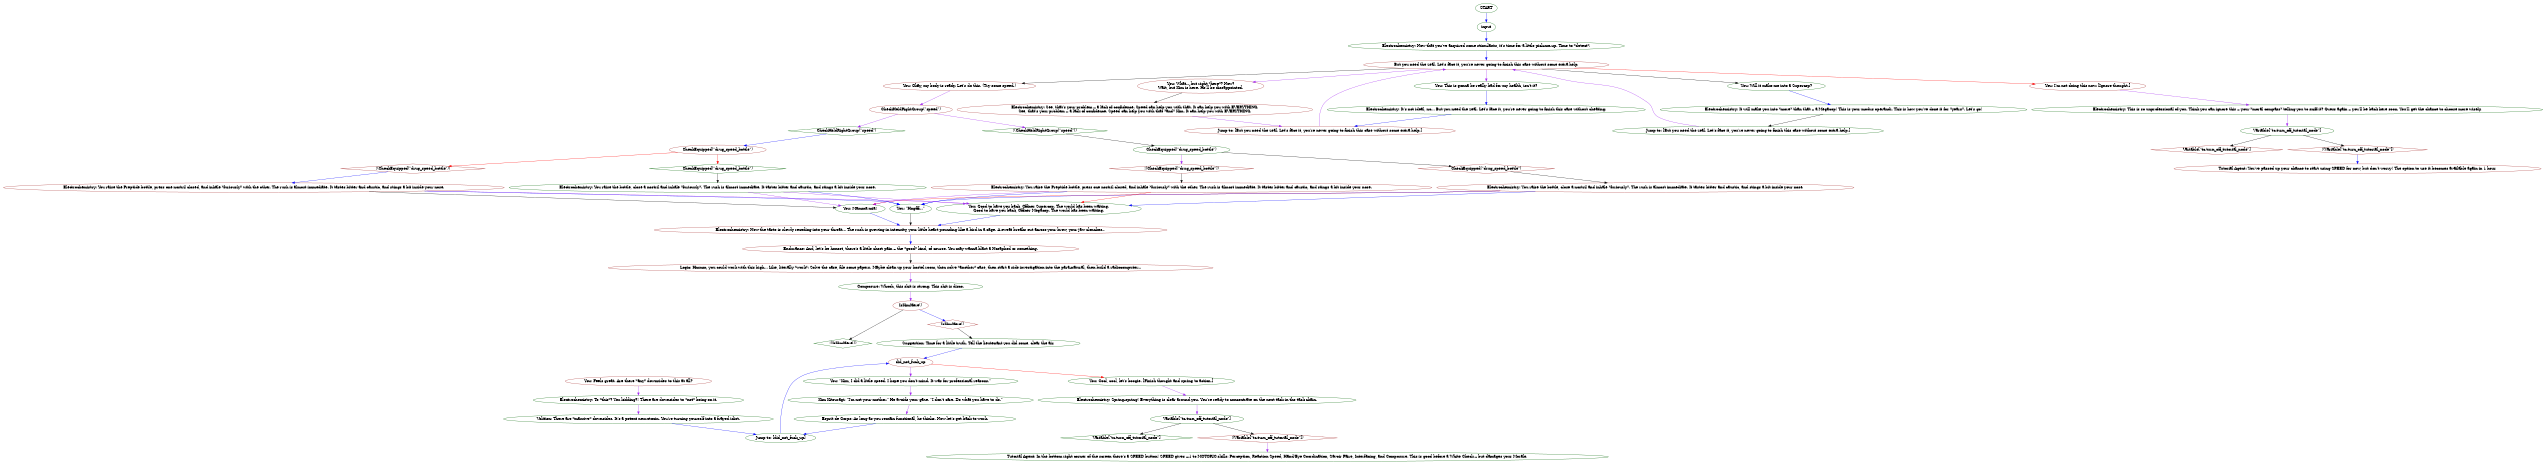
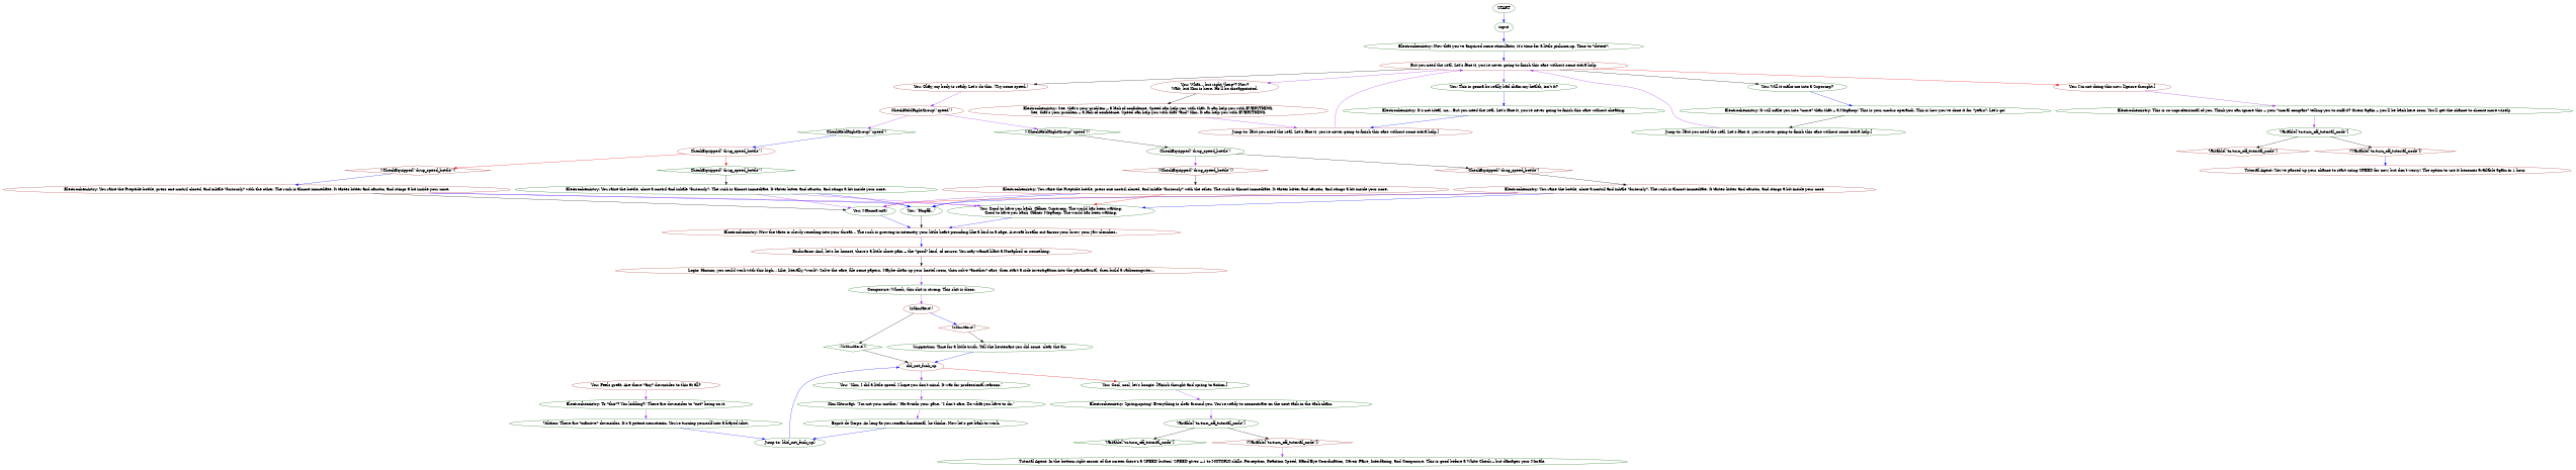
  digraph {
    node [color=darkgreen]
    edge [color=purple]
    n1 [label=START]
    n2 [label=input]
    n3 [label="Electrochemistry: Now that you've acquired some stimulants, it's time for a little pick-me-up. Time to *detect*."]
    n4 [color=brown label="But you need the zeal. Let's face it, you're never going to finish this case without some extra help."]
    n5 [color=brown label="CheckHeldRightGroup(\"speed\")"]
    n6 [label="CheckHeldRightGroup(\"speed\")" shape=diamond]
    n7 [label="!(CheckHeldRightGroup(\"speed\"))" shape=diamond]
    n8 [color=brown label="CheckEquipped(\"drug_speed_bottle\")"]
    n9 [label="CheckEquipped(\"drug_speed_bottle\")"]
    n10 [label="CheckEquipped(\"drug_speed_bottle\")" shape=diamond]
    n11 [color=brown label="!(CheckEquipped(\"drug_speed_bottle\"))" shape=diamond]
    n12 [color=brown label="CheckEquipped(\"drug_speed_bottle\")" shape=diamond]
    n13 [color=brown label="!(CheckEquipped(\"drug_speed_bottle\"))" shape=diamond]
    n14 [label="Composure: Whooh, this shit is strong. This shit is disco."]
    n15 [color=brown label="IsKimHere()"]
    n16 [color=brown label="IsKimHere()" shape=diamond]
    n17 [label="!(IsKimHere())" shape=diamond]
    n18 [label="Variable[\"tc.turn_off_tutorial_node\"]"]
    n19 [color=brown label="Variable[\"tc.turn_off_tutorial_node\"]" shape=diamond]
    n20 [color=brown label="!(Variable[\"tc.turn_off_tutorial_node\"])" shape=diamond]
    n21 [color=brown label="Tutorial Agent: You've passed up your chance to start using SPEED for now, but don't worry! The option to use it becomes available again in 1 hour."]
    n22 [color=brown label="Electrochemistry: You raise the bottle, close a nostril and inhale *furiously*. The rush is almost immediate. It tastes bitter and caustic, and stings a bit inside your nose."]
    n23 [color=brown label="Electrochemistry: You raise the Preptide bottle, press one nostril closed, and inhale *furiously* with the other. The rush is almost immediate. It tastes bitter and caustic, and stings a bit inside your nose."]
    n24 [label="You: Mamma mia!"]
    n25 [label="You: \"Hngfff...\""]
    n26 [label="You: Good to have you back, Officer Supercop. The world has been waiting.\nGood to have you back, Officer Megacop. The world has been waiting."]
    n27 [color=brown label="Electrochemistry: Now the taste is slowly receding into your throat... The rush is growing in intensity, your little heart pounding like a bird in a cage. A sweat breaks out across your brow, your jaw clenches..."]
    n28 [color=brown label="You: Okay, my body is ready. Let's do this. (Try some speed.)"]
    n29 [color=brown label="Electrochemistry: See, that's your problem -- a lack of confidence. Speed can help you with that. It can help you with EVERYTHING.\nSee, that's your problem -- a lack of confidence. Speed can help you with that *and* Kim. It can help you with EVERYTHING."]
    n30 [color=brown label="Jump to: [But you need the zeal. Let's face it, you're never going to finish this case without some extra help.]"]
    n31 [label="Electrochemistry: To *this*? You kidding?! There are downsides to *not* being on it."]
    n32 [label="Volition: There are *massive* downsides. It's a potent neurotoxin. You're turning yourself into a frayed idiot."]
    n33 [label="Jump to: [did_not_fuck_up]"]
    n34 [label="Tutorial Agent: In the bottom right corner of the screen there's a SPEED button! SPEED gives +1 to MOTORIC skills: Perception, Reaction Speed, Hand/Eye Coordination, Savoir Faire, Interfacing, and Composure. This is good before a White Check -- but damages your Morale."]
    n35 [label="Electrochemistry: Spring-spring! Everything is clear around you. You're ready to concentrate on the next task in the task chain."]
    n36 [label="Variable[\"tc.turn_off_tutorial_node\"]"]
    n37 [label="Variable[\"tc.turn_off_tutorial_node\"]" shape=diamond]
    n38 [color=brown label="!(Variable[\"tc.turn_off_tutorial_node\"])" shape=diamond]
    n39 [label="Electrochemistry: It will make you into *more* than that -- a Megacop! This is your modus operandi. This is how you've done it for *years*. Let's go!"]
    n40 [label="Jump to: [But you need the zeal. Let's face it, you're never going to finish this case without some extra help.]"]
    n41 [label="Kim Kitsuragi: \"I'm not your mother.\" He avoids your gaze. \"I don't care. Do what you have to do.\""]
    n42 [label="Esprit de Corps: As long as you remain functional, he thinks. Now let's get back to work."]
    n43 [color=brown label="Endurance: And, let's be honest, there's a little chest pain -- the *good* kind, of course. You may wanna blast a Nosaphed or something."]
-   n44 [label="You: This is gonna be really bad for my health, isn't it?"]
+   n44 [label="You: This is gonna be really bad chain my health, isn't it?"]
    n45 [label="You: Will it make me into a Supercop?"]
    n46 [color=brown label="You: What... but right *here*? Now?\nWait, but Kim is here. He'll be dissappointed."]
    n47 [color=brown label="You: I'm not doing this now. [Ignore thought.]"]
    n48 [label="Electrochemistry: It's not ideal, no... But you need the zeal. Let's face it, you're never going to finish this case without cheating."]
    n49 [label="Electrochemistry: This is so unprofessional of you. Think you can ignore this -- your *moral compass* telling you to sniff it? Guess again -- you'll be back here soon. You'll get the chance to choose more wisely."]
    n50 [label="Electrochemistry: You raise the bottle, close a nostril and inhale *furiously*. The rush is almost immediate. It tastes bitter and caustic, and stings a bit inside your nose."]
    n51 [color=brown label="Electrochemistry: You raise the Preptide bottle, press one nostril closed, and inhale *furiously* with the other. The rush is almost immediate. It tastes bitter and caustic, and stings a bit inside your nose."]
    n52 [label="You: \"Kim, I did a little speed. I hope you don't mind. It was for professional reasons.\""]
    n53 [color=brown label=did_not_fuck_up]
    n54 [label="You: Cool, cool, let's boogie. [Finish thought and spring to action.]"]
    n55 [color=brown label="You: Feels great. Are there *any* downsides to this at all?"]
    n56 [label="Suggestion: Time for a little truth. Tell the lieutenant you did some, clear the air."]
    n57 [color=brown label="Logic: Hmmm, you could work with this high... Like, literally *work*: Solve the case, file some papers. Maybe clean up your hostel room, then solve *another* case, then start a side investigation into the para-natural, then build a radiocomputer..."]
    n1 -> n2 [color=blue]
    n2 -> n3 [color=blue]
    n3 -> n4 [color=blue]
    n4 -> n28 [color=black]
    n4 -> n44
    n4 -> n45 [color=black]
    n4 -> n46
    n4 -> n47 [color=red]
    n5 -> n6
    n5 -> n7
    n6 -> n8 [color=blue]
    n7 -> n9 [color=black]
    n8 -> n10 [color=red]
    n8 -> n11 [color=red]
    n9 -> n12 [color=black]
    n9 -> n13
    n10 -> n50 [color=black]
    n11 -> n51 [color=blue]
    n12 -> n22 [color=black]
    n13 -> n23 [color=black]
    n14 -> n15
    n15 -> n16 [color=blue]
    n15 -> n17 [color=black]
    n16 -> n56 [color=black]
+   n17 -> n53 [color=black]
    n18 -> n19 [color=black]
    n18 -> n20 [color=black]
    n20 -> n21 [color=blue]
    n22 -> n24 [color=red]
    n22 -> n25 [color=blue]
    n22 -> n26 [color=blue]
    n23 -> n24
    n23 -> n25 [color=blue]
    n23 -> n26 [color=red]
    n24 -> n27 [color=blue]
    n25 -> n27 [color=black]
    n26 -> n27 [color=blue]
    n27 -> n43 [color=blue]
    n28 -> n5
    n29 -> n30
    n30 -> n4
    n31 -> n32
    n32 -> n33 [color=blue]
    n33 -> n53 [color=blue]
    n35 -> n36
    n36 -> n37 [color=black]
    n36 -> n38 [color=black]
    n38 -> n34
    n39 -> n40 [color=black]
    n40 -> n4
    n41 -> n42
    n42 -> n33 [color=blue]
    n43 -> n57 [color=black]
    n44 -> n48 [color=blue]
    n45 -> n39 [color=blue]
    n46 -> n29 [color=black]
    n47 -> n49
    n48 -> n30 [color=blue]
    n49 -> n18
    n50 -> n24
    n50 -> n25 [color=blue]
    n50 -> n26
    n51 -> n24 [color=black]
    n51 -> n25 [color=blue]
    n51 -> n26
    n52 -> n41
    n53 -> n52
    n53 -> n54 [color=red]
    n54 -> n35
    n55 -> n31
    n56 -> n53 [color=blue]
    n57 -> n14
  }
